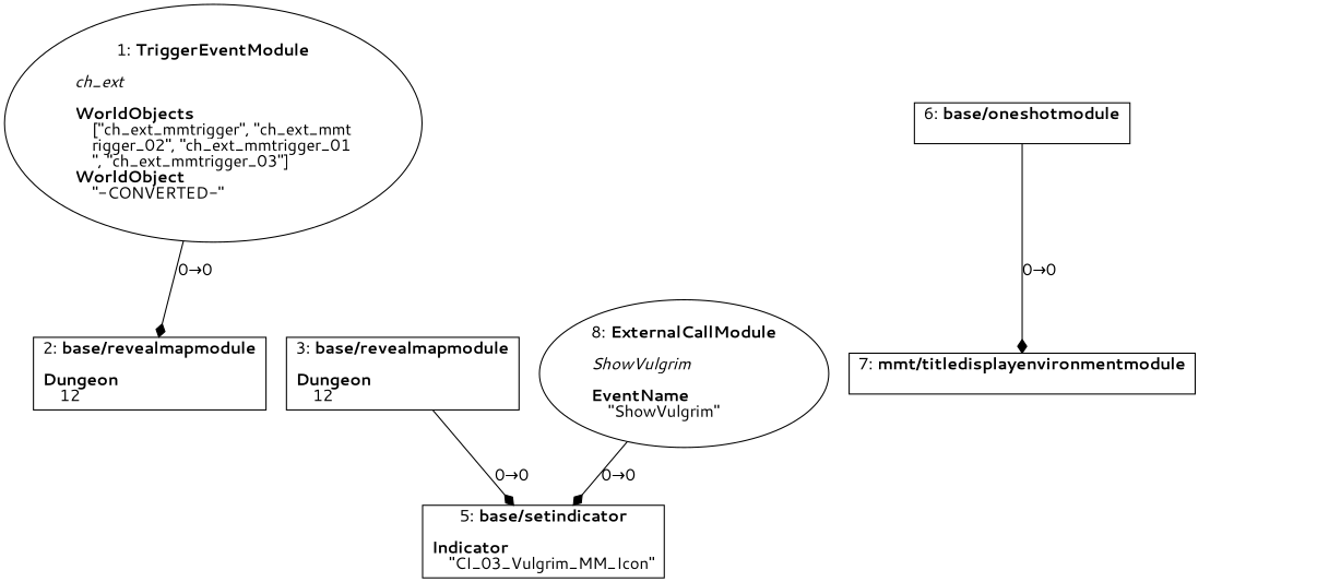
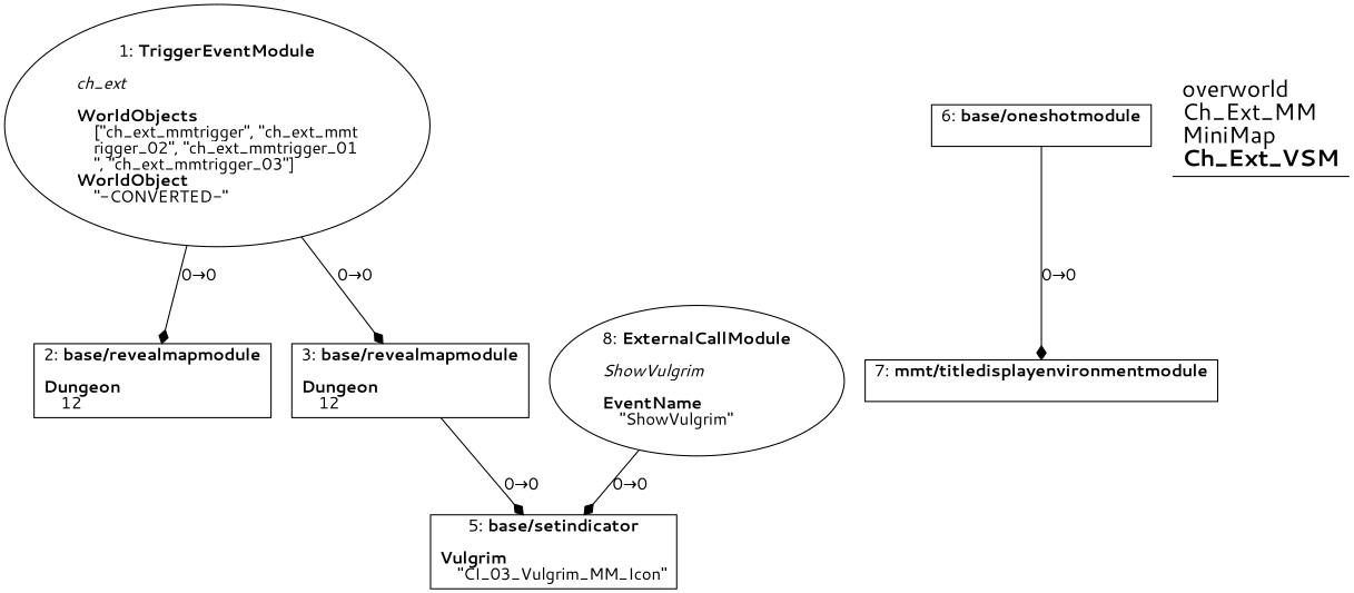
  digraph {
    fontname="Segoe UI"
    splines=spline
    node [fontname="Segoe UI" shape=box]
    edge [arrowhead=diamond fontname="Segoe UI"]
    n1 [label=<1: <b>TriggerEventModule</b><br/><br/><i>ch_ext<br align="left"/></i><br align="left"/><b>WorldObjects</b><br align="left"/>    [&quot;ch_ext_mmtrigger&quot;, &quot;ch_ext_mmt<br align="left"/>    rigger_02&quot;, &quot;ch_ext_mmtrigger_01<br align="left"/>    &quot;, &quot;ch_ext_mmtrigger_03&quot;]<br align="left"/><b>WorldObject</b><br align="left"/>    &quot;-CONVERTED-&quot;<br align="left"/>> shape=oval]
    n2 [label=<2: <b>base/revealmapmodule</b><br/><br/><b>Dungeon</b><br align="left"/>    12<br align="left"/>>]
    n3 [label=<3: <b>base/revealmapmodule</b><br/><br/><b>Dungeon</b><br align="left"/>    12<br align="left"/>>]
-   n4 [label=<5: <b>base/setindicator</b><br/><br/><b>Indicator</b><br align="left"/>    &quot;CI_03_Vulgrim_MM_Icon&quot;<br align="left"/>>]
+   n4 [label=<5: <b>base/setindicator</b><br/><br/><b>Vulgrim</b><br align="left"/>    &quot;CI_03_Vulgrim_MM_Icon&quot;<br align="left"/>>]
    n5 [label=<6: <b>base/oneshotmodule</b><br/><br/>>]
    n6 [label=<7: <b>mmt/titledisplayenvironmentmodule</b><br/><br/>>]
    n7 [label=<8: <b>ExternalCallModule</b><br/><br/><i>ShowVulgrim<br align="left"/></i><br align="left"/><b>EventName</b><br align="left"/>    &quot;ShowVulgrim&quot;<br align="left"/>> shape=oval]
+   n8 [label=<<font point-size="20">overworld<br align="left"/>Ch_Ext_MM<br align="left"/>MiniMap<br align="left"/><b>Ch_Ext_VSM</b><br align="left"/></font>> shape=underline]
    n1 -> n2 [label="0→0"]
+   n1 -> n3 [label="0→0"]
    n3 -> n4 [label="0→0"]
    n5 -> n6 [label="0→0"]
    n7 -> n4 [label="0→0"]
  }
